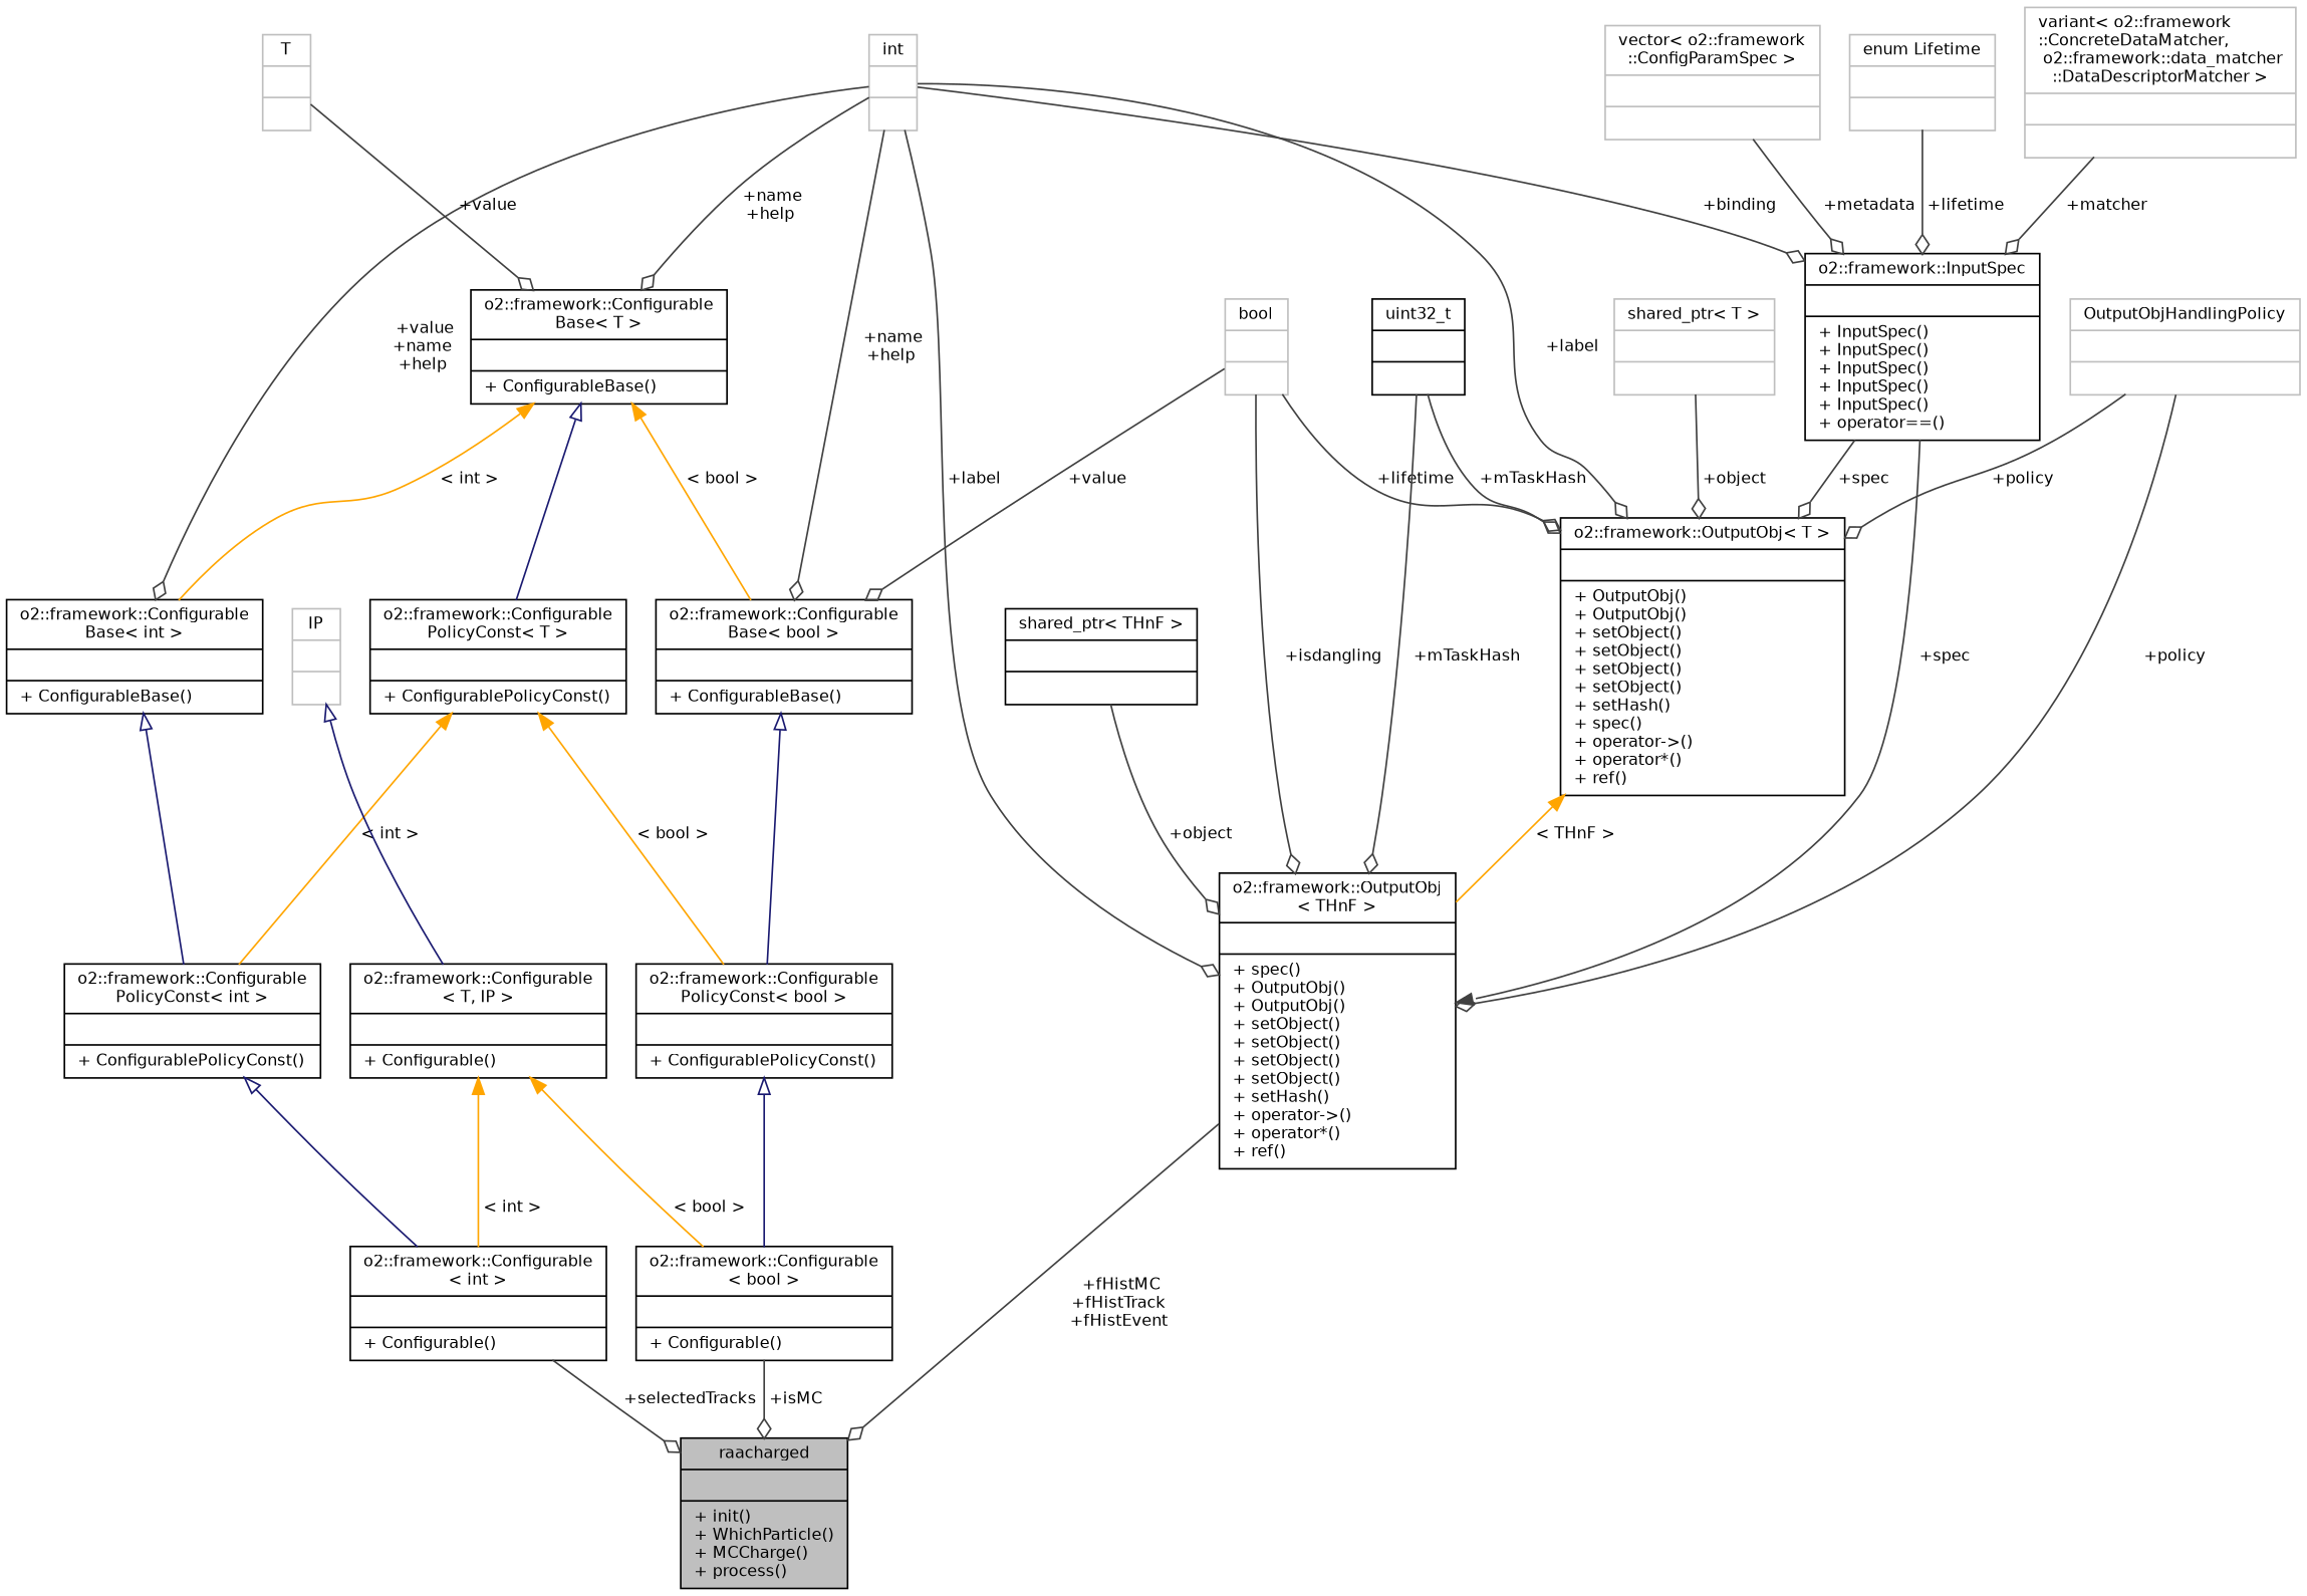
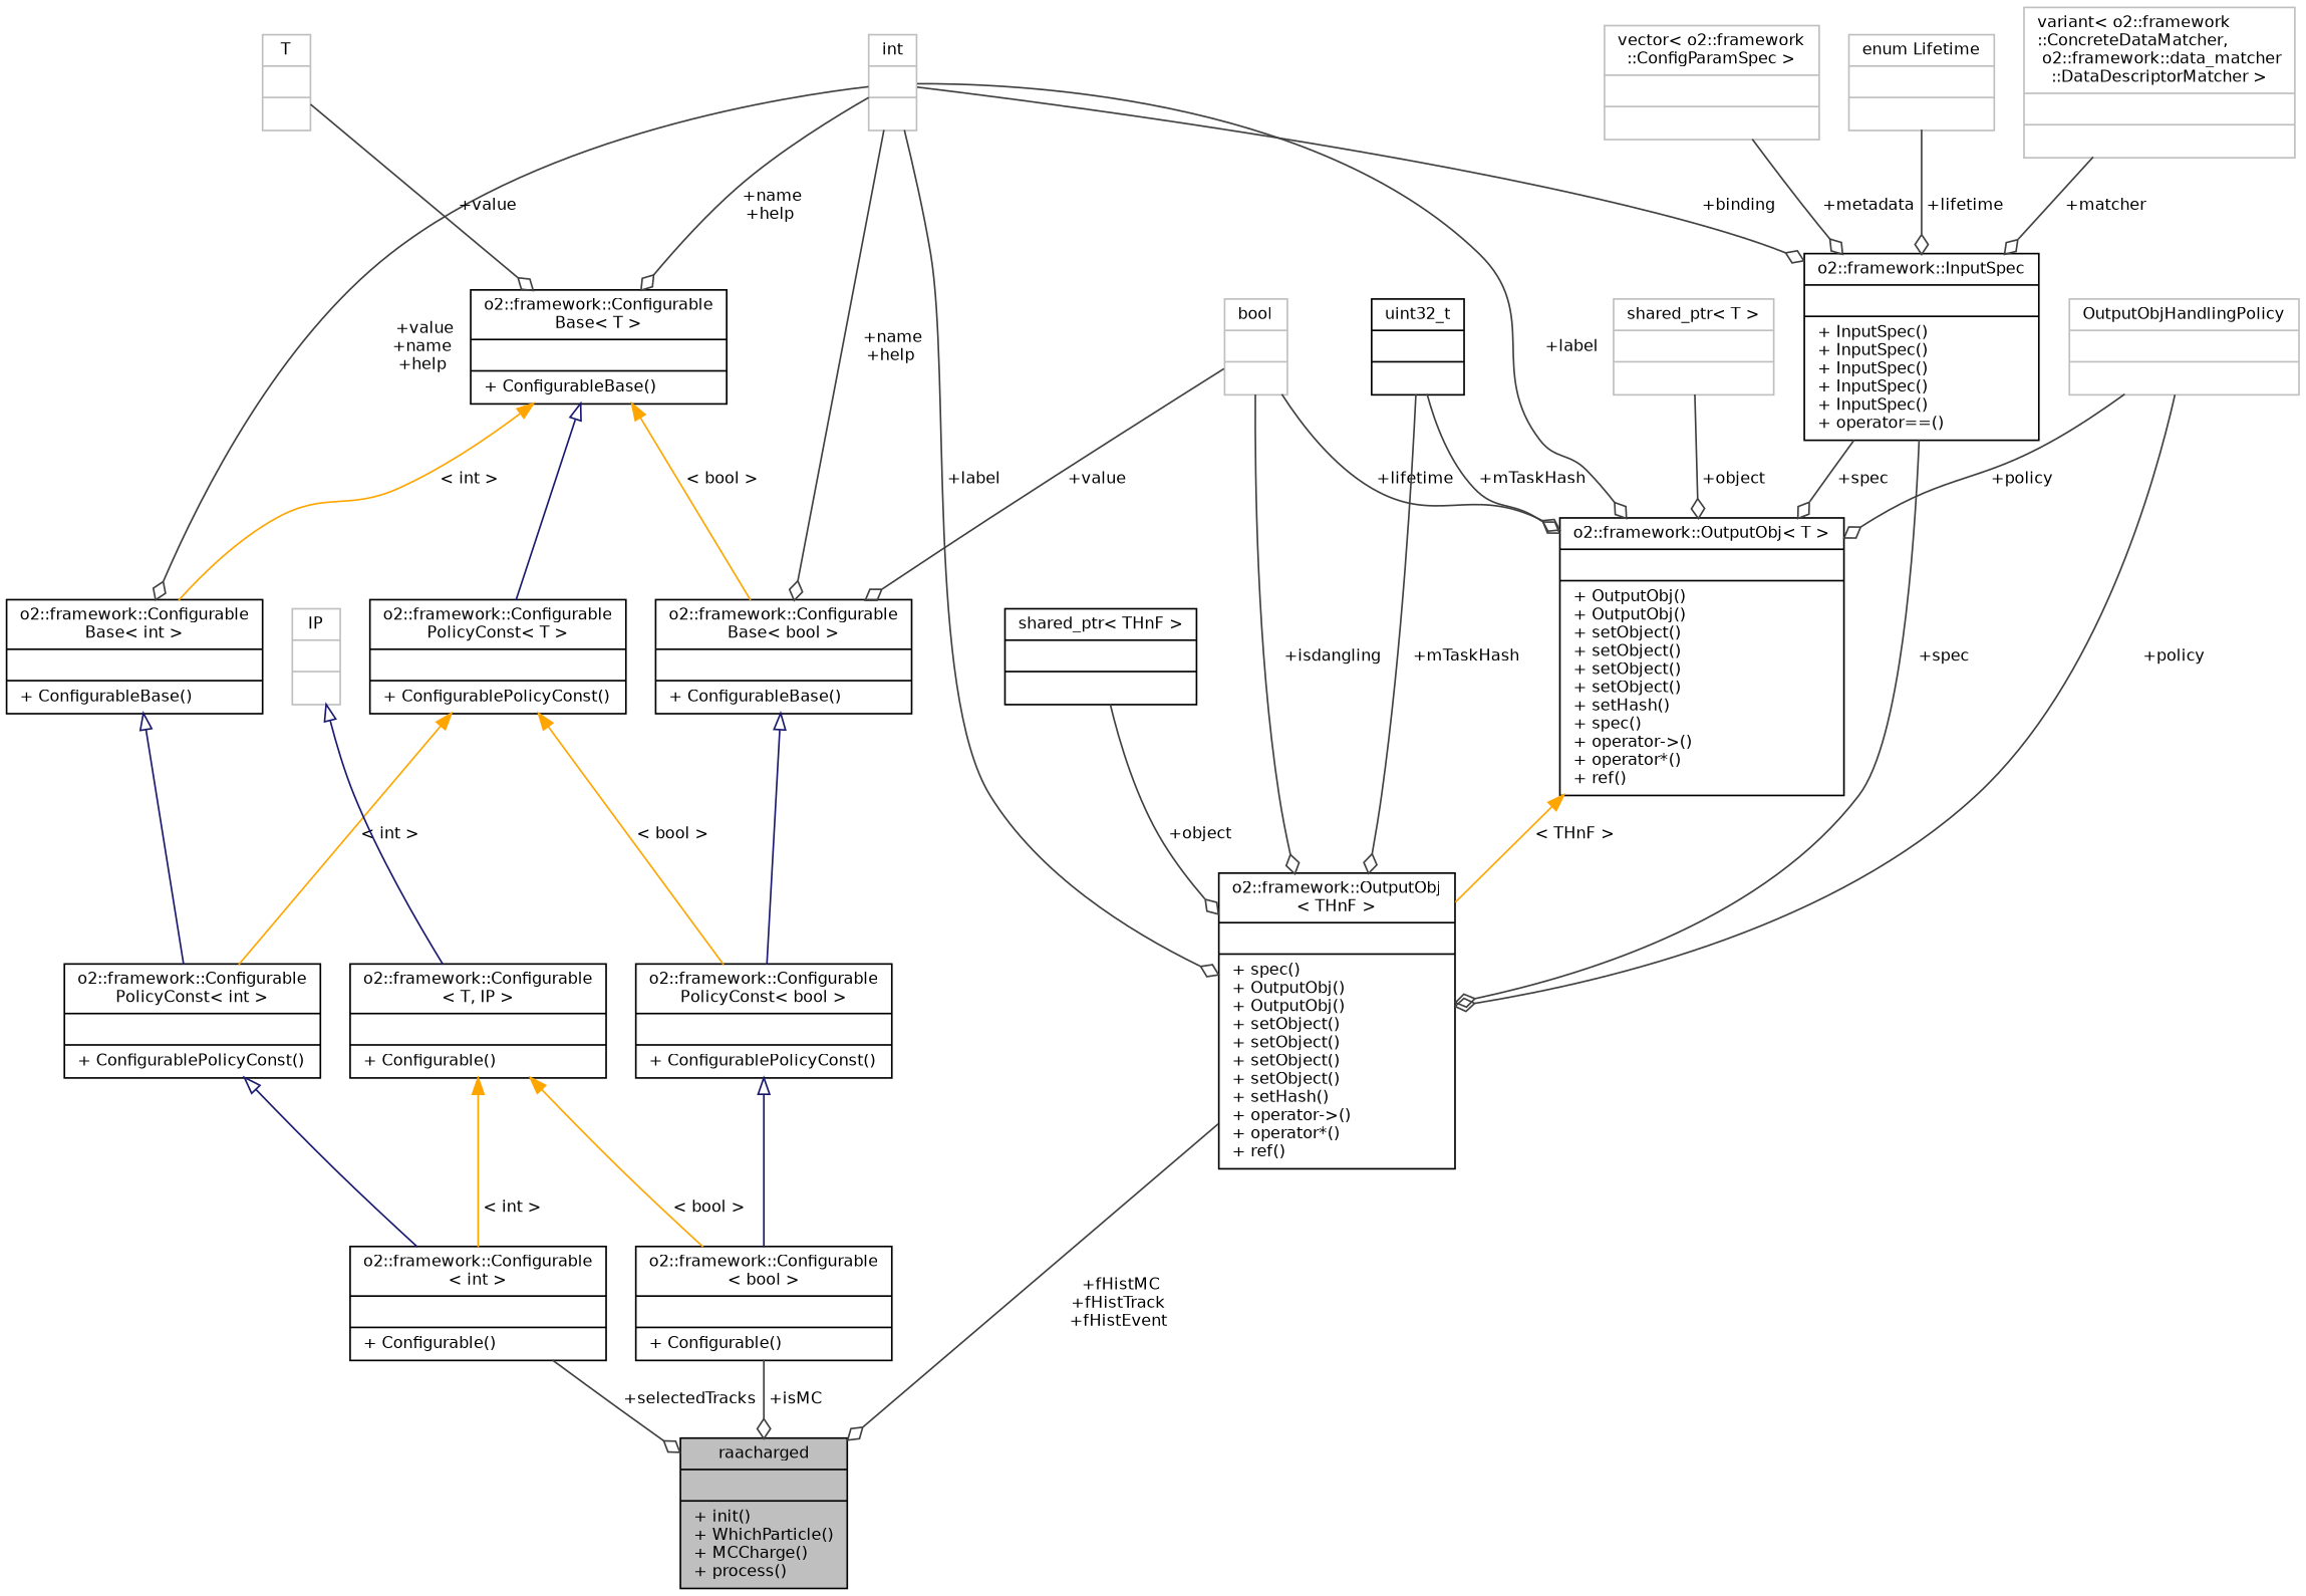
  digraph {
    node [color=black fontname=Helvetica fontsize=10 shape=record]
    edge [arrowhead=odiamond color=grey25 fontname=Helvetica fontsize=10 labelfontname=Helvetica labelfontsize=10 style=solid]
    n1 [fillcolor=grey75 fontcolor=black height=0.2 label="{raacharged\n||+ init()\l+ WhichParticle()\l+ MCCharge()\l+ process()\l}" style=filled width=0.4]
    n2 [height=0.2 label="{o2::framework::Configurable\l\< int \>\n||+ Configurable()\l}" width=0.4]
    n3 [height=0.2 label="{o2::framework::Configurable\lPolicyConst\< int \>\n||+ ConfigurablePolicyConst()\l}" width=0.4]
    n4 [height=0.2 label="{o2::framework::Configurable\lBase\< int \>\n||+ ConfigurableBase()\l}" width=0.4]
    n5 [color=grey75 height=0.2 label="{int\n||}" width=0.4]
    n6 [height=0.2 label="{o2::framework::Configurable\lBase\< T \>\n||+ ConfigurableBase()\l}" width=0.4]
    n7 [height=0.2 label="{o2::framework::Configurable\lBase\< bool \>\n||+ ConfigurableBase()\l}" width=0.4]
    n8 [height=0.2 label="{o2::framework::OutputObj\l\< THnF \>\n||+ spec()\l+ OutputObj()\l+ OutputObj()\l+ setObject()\l+ setObject()\l+ setObject()\l+ setObject()\l+ setHash()\l+ operator-\>()\l+ operator*()\l+ ref()\l}" width=0.4]
    n9 [height=0.2 label="{o2::framework::InputSpec\n||+ InputSpec()\l+ InputSpec()\l+ InputSpec()\l+ InputSpec()\l+ InputSpec()\l+ operator==()\l}" width=0.4]
    n10 [height=0.2 label="{o2::framework::OutputObj\< T \>\n||+ OutputObj()\l+ OutputObj()\l+ setObject()\l+ setObject()\l+ setObject()\l+ setObject()\l+ setHash()\l+ spec()\l+ operator-\>()\l+ operator*()\l+ ref()\l}" width=0.4]
    n11 [height=0.2 label="{o2::framework::Configurable\lPolicyConst\< T \>\n||+ ConfigurablePolicyConst()\l}" width=0.4]
    n12 [height=0.2 label="{o2::framework::Configurable\lPolicyConst\< bool \>\n||+ ConfigurablePolicyConst()\l}" width=0.4]
    n13 [color=grey75 height=0.2 label="{T\n||}" width=0.4]
    n14 [height=0.2 label="{o2::framework::Configurable\l\< bool \>\n||+ Configurable()\l}" width=0.4]
    n15 [height=0.2 label="{o2::framework::Configurable\l\< T, IP \>\n||+ Configurable()\l}" width=0.4]
    n16 [color=grey75 height=0.2 label="{IP\n||}" width=0.4]
    n17 [color=grey75 height=0.2 label="{bool\n||}" width=0.4]
    n18 [color=grey75 height=0.2 label="{OutputObjHandlingPolicy\n||}" width=0.4]
    n19 [height=0.2 label="{shared_ptr\< THnF \>\n||}" width=0.4]
    n20 [height=0.2 label="{uint32_t\n||}" width=0.4]
    n21 [color=grey75 height=0.2 label="{vector\< o2::framework\l::ConfigParamSpec \>\n||}" width=0.4]
    n22 [color=grey75 height=0.2 label="{enum Lifetime\n||}" width=0.4]
    n23 [color=grey75 height=0.2 label="{variant\< o2::framework\l::ConcreteDataMatcher,\l o2::framework::data_matcher\l::DataDescriptorMatcher \>\n||}" width=0.4]
    n24 [color=grey75 height=0.2 label="{shared_ptr\< T \>\n||}" width=0.4]
    n2 -> n1 [label=" +selectedTracks"]
    n3 -> n2 [arrowtail=onormal color=midnightblue dir=back arrowhead=""]
    n4 -> n3 [arrowtail=onormal color=midnightblue dir=back arrowhead=""]
    n5 -> n4 [label=" +value\n+name\n+help"]
    n5 -> n6 [label=" +name\n+help"]
    n5 -> n7 [label=" +name\n+help"]
    n5 -> n8 [label=" +label"]
    n5 -> n9 [label=" +binding"]
    n5 -> n10 [label=" +label"]
    n6 -> n4 [color=orange dir=back label=" \< int \>" arrowhead=""]
    n6 -> n7 [color=orange dir=back label=" \< bool \>" arrowhead=""]
    n6 -> n11 [arrowtail=onormal color=midnightblue dir=back arrowhead=""]
    n7 -> n12 [arrowtail=onormal color=midnightblue dir=back arrowhead=""]
    n8 -> n1 [label=" +fHistMC\n+fHistTrack\n+fHistEvent"]
-   n9 -> n8 [arrowhead=normal label=" +spec"]
+   n9 -> n8 [label=" +spec"]
    n9 -> n10 [label=" +spec"]
    n10 -> n8 [color=orange dir=back label=" \< THnF \>" arrowhead=""]
    n11 -> n3 [color=orange dir=back label=" \< int \>" arrowhead=""]
    n11 -> n12 [color=orange dir=back label=" \< bool \>" arrowhead=""]
    n12 -> n14 [arrowtail=onormal color=midnightblue dir=back arrowhead=""]
    n13 -> n6 [label=" +value"]
    n14 -> n1 [label=" +isMC"]
    n15 -> n2 [color=orange dir=back label=" \< int \>" arrowhead=""]
    n15 -> n14 [color=orange dir=back label=" \< bool \>" arrowhead=""]
    n16 -> n15 [arrowtail=onormal color=midnightblue dir=back arrowhead=""]
    n17 -> n7 [label=" +value"]
    n17 -> n8 [label=" +isdangling"]
    n17 -> n10 [label=" +lifetime"]
    n18 -> n8 [label=" +policy"]
    n18 -> n10 [label=" +policy"]
    n19 -> n8 [label=" +object"]
    n20 -> n8 [label=" +mTaskHash"]
    n20 -> n10 [label=" +mTaskHash"]
    n21 -> n9 [label=" +metadata"]
    n22 -> n9 [label=" +lifetime"]
    n23 -> n9 [label=" +matcher"]
    n24 -> n10 [label=" +object"]
  }
